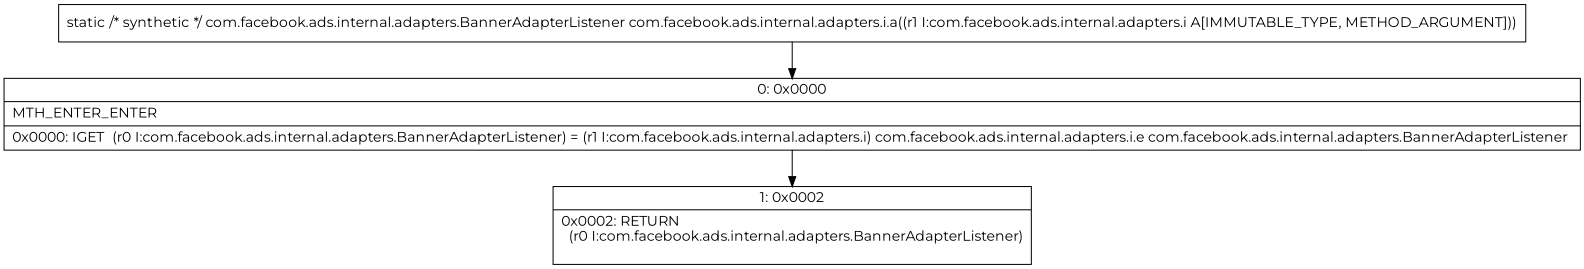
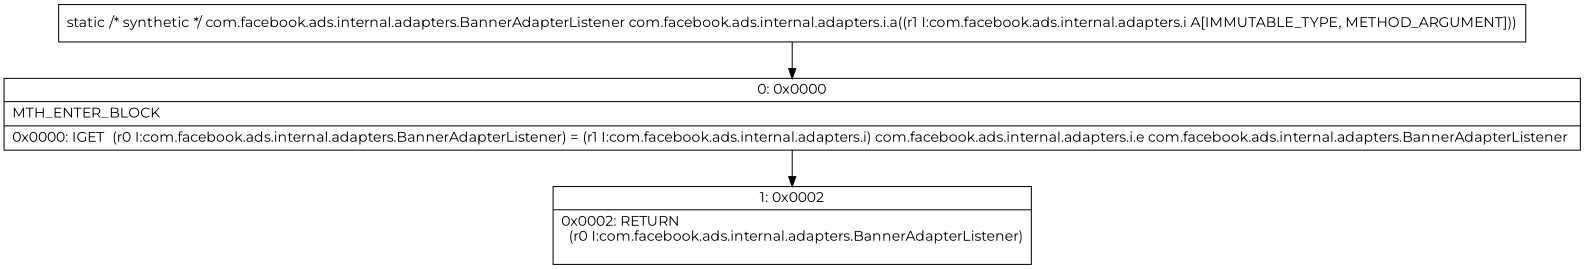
  digraph {
    fontname=Montserrat
    node [shape=record fontname=Montserrat]
    edge [fontname=Montserrat]
-   n1 [label="{0\:\ 0x0000|MTH_ENTER_ENTER\l|0x0000: IGET  (r0 I:com.facebook.ads.internal.adapters.BannerAdapterListener) = (r1 I:com.facebook.ads.internal.adapters.i) com.facebook.ads.internal.adapters.i.e com.facebook.ads.internal.adapters.BannerAdapterListener \l}"]
+   n1 [label="{0\:\ 0x0000|MTH_ENTER_BLOCK\l|0x0000: IGET  (r0 I:com.facebook.ads.internal.adapters.BannerAdapterListener) = (r1 I:com.facebook.ads.internal.adapters.i) com.facebook.ads.internal.adapters.i.e com.facebook.ads.internal.adapters.BannerAdapterListener \l}"]
    n2 [label="{1\:\ 0x0002|0x0002: RETURN  \l  (r0 I:com.facebook.ads.internal.adapters.BannerAdapterListener)\l \l}"]
    n3 [label="{static \/* synthetic *\/ com.facebook.ads.internal.adapters.BannerAdapterListener com.facebook.ads.internal.adapters.i.a((r1 I:com.facebook.ads.internal.adapters.i A[IMMUTABLE_TYPE, METHOD_ARGUMENT])) }"]
    n1 -> n2
    n3 -> n1
  }
